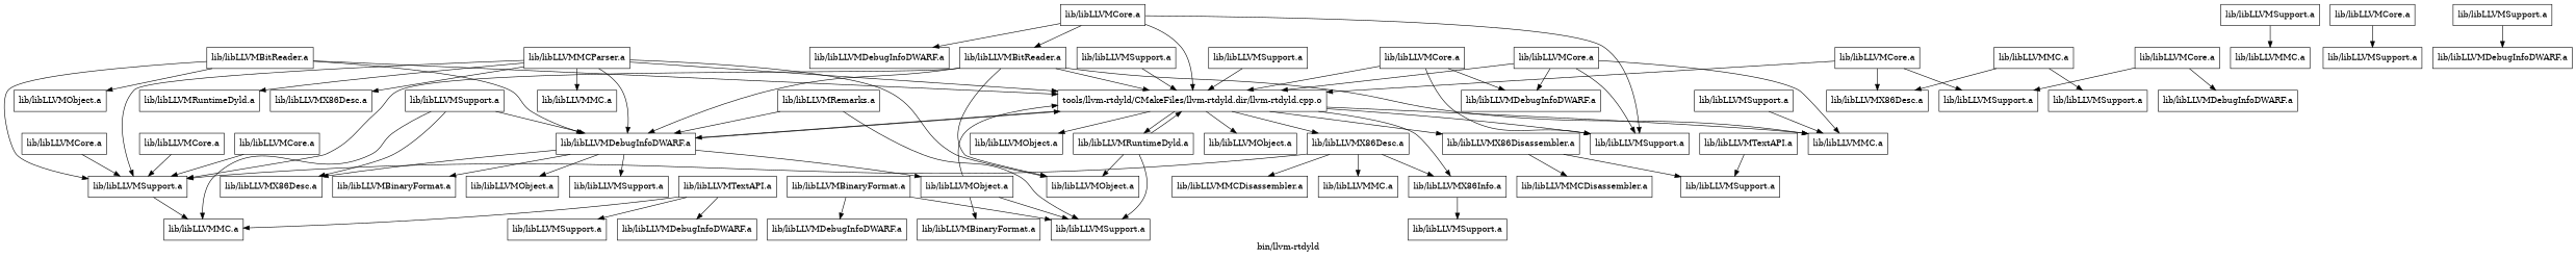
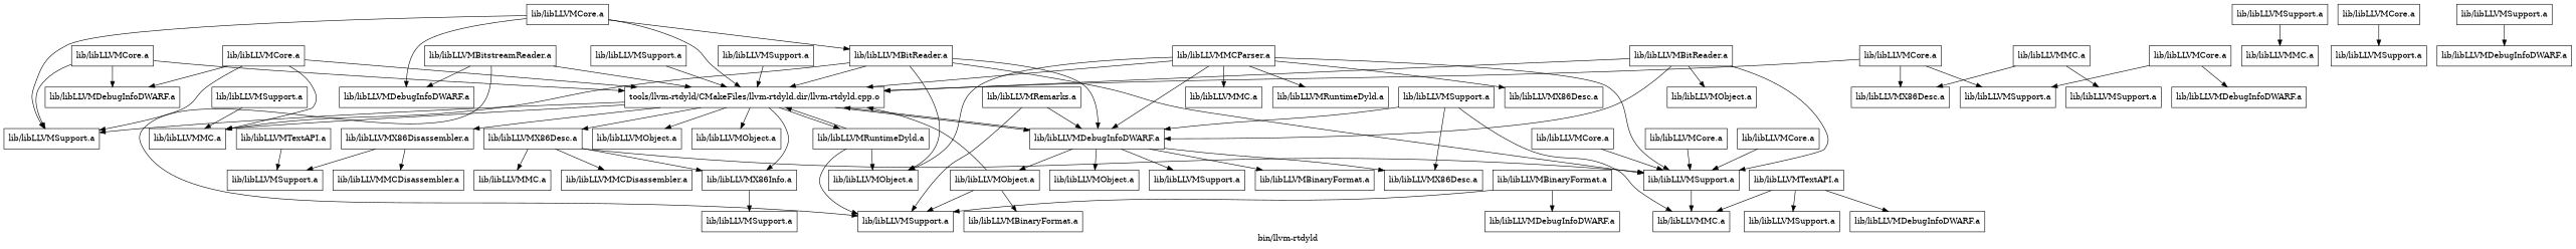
  digraph {
    label="bin/llvm-rtdyld"
    node [shape=record]
    n1 [label="{tools/llvm-rtdyld/CMakeFiles/llvm-rtdyld.dir/llvm-rtdyld.cpp.o}"]
    n2 [label="{lib/libLLVMX86Disassembler.a}"]
    n3 [label="{lib/libLLVMX86Desc.a}"]
    n4 [label="{lib/libLLVMX86Info.a}"]
    n5 [label="{lib/libLLVMDebugInfoDWARF.a}"]
    n6 [label="{lib/libLLVMObject.a}"]
    n7 [label="{lib/libLLVMMC.a}"]
    n8 [label="{lib/libLLVMObject.a}"]
    n9 [label="{lib/libLLVMRuntimeDyld.a}"]
    n10 [label="{lib/libLLVMSupport.a}"]
    n11 [label="{lib/libLLVMSupport.a}"]
    n12 [label="{lib/libLLVMMCDisassembler.a}"]
    n13 [label="{lib/libLLVMMC.a}"]
    n14 [label="{lib/libLLVMSupport.a}"]
    n15 [label="{lib/libLLVMMCDisassembler.a}"]
    n16 [label="{lib/libLLVMSupport.a}"]
    n17 [label="{lib/libLLVMX86Desc.a}"]
    n18 [label="{lib/libLLVMObject.a}"]
    n19 [label="{lib/libLLVMObject.a}"]
    n20 [label="{lib/libLLVMSupport.a}"]
    n21 [label="{lib/libLLVMBinaryFormat.a}"]
    n22 [label="{lib/libLLVMObject.a}"]
    n23 [label="{lib/libLLVMSupport.a}"]
    n24 [label="{lib/libLLVMMC.a}"]
    n25 [label="{lib/libLLVMBinaryFormat.a}"]
    n26 [label="{lib/libLLVMMC.a}"]
    n27 [label="{lib/libLLVMX86Desc.a}"]
    n28 [label="{lib/libLLVMSupport.a}"]
    n29 [label="{lib/libLLVMBitReader.a}"]
    n30 [label="{lib/libLLVMSupport.a}"]
    n31 [label="{lib/libLLVMBitReader.a}"]
    n32 [label="{lib/libLLVMObject.a}"]
    n33 [label="{lib/libLLVMMCParser.a}"]
    n34 [label="{lib/libLLVMX86Desc.a}"]
    n35 [label="{lib/libLLVMMC.a}"]
    n36 [label="{lib/libLLVMRuntimeDyld.a}"]
    n37 [label="{lib/libLLVMTextAPI.a}"]
    n38 [label="{lib/libLLVMSupport.a}"]
    n39 [label="{lib/libLLVMTextAPI.a}"]
    n40 [label="{lib/libLLVMDebugInfoDWARF.a}"]
    n41 [label="{lib/libLLVMSupport.a}"]
    n42 [label="{lib/libLLVMCore.a}"]
    n43 [label="{lib/libLLVMSupport.a}"]
    n44 [label="{lib/libLLVMSupport.a}"]
    n45 [label="{lib/libLLVMMC.a}"]
    n46 [label="{lib/libLLVMCore.a}"]
    n47 [label="{lib/libLLVMCore.a}"]
    n48 [label="{lib/libLLVMSupport.a}"]
    n49 [label="{lib/libLLVMCore.a}"]
    n50 [label="{lib/libLLVMDebugInfoDWARF.a}"]
    n51 [label="{lib/libLLVMCore.a}"]
    n52 [label="{lib/libLLVMSupport.a}"]
    n53 [label="{lib/libLLVMCore.a}"]
    n54 [label="{lib/libLLVMDebugInfoDWARF.a}"]
    n55 [label="{lib/libLLVMSupport.a}"]
    n56 [label="{lib/libLLVMCore.a}"]
    n57 [label="{lib/libLLVMCore.a}"]
    n58 [label="{lib/libLLVMDebugInfoDWARF.a}"]
    n59 [label="{lib/libLLVMSupport.a}"]
    n60 [label="{lib/libLLVMDebugInfoDWARF.a}"]
    n61 [label="{lib/libLLVMCore.a}"]
    n62 [label="{lib/libLLVMBinaryFormat.a}"]
    n63 [label="{lib/libLLVMDebugInfoDWARF.a}"]
    n64 [label="{lib/libLLVMRemarks.a}"]
+   n65 [label="{lib/libLLVMBitstreamReader.a}"]
    n1 -> n2
    n1 -> n3
    n1 -> n4
    n1 -> n5
    n1 -> n6
    n1 -> n7
    n1 -> n8
    n1 -> n9
    n1 -> n10
    n2 -> n11
    n2 -> n12
    n3 -> n4
    n3 -> n13
    n3 -> n14
    n3 -> n15
    n4 -> n16
    n5 -> n1
    n5 -> n17
    n5 -> n18
    n5 -> n19
    n5 -> n20
    n5 -> n21
    n9 -> n1
    n9 -> n22
    n9 -> n23
    n14 -> n24
    n18 -> n1
    n18 -> n23
    n18 -> n25
    n26 -> n27
    n26 -> n28
    n29 -> n1
    n29 -> n5
    n29 -> n7
    n29 -> n14
    n29 -> n22
    n30 -> n7
    n31 -> n1
    n31 -> n5
    n31 -> n14
    n31 -> n32
    n33 -> n1
    n33 -> n5
    n33 -> n14
    n33 -> n22
    n33 -> n34
    n33 -> n35
    n33 -> n36
    n37 -> n11
    n38 -> n5
    n38 -> n17
    n38 -> n24
    n39 -> n24
    n39 -> n40
    n39 -> n41
    n42 -> n1
    n42 -> n27
    n42 -> n43
    n44 -> n45
    n46 -> n14
    n47 -> n48
    n49 -> n43
    n49 -> n50
    n51 -> n14
    n52 -> n1
    n53 -> n1
    n53 -> n10
    n53 -> n29
    n53 -> n54
    n55 -> n1
    n56 -> n14
    n57 -> n1
    n57 -> n7
    n57 -> n10
    n57 -> n58
    n59 -> n60
    n61 -> n1
    n61 -> n10
    n61 -> n58
    n62 -> n23
    n62 -> n63
    n64 -> n5
    n64 -> n23
+   n65 -> n1
+   n65 -> n23
+   n65 -> n54
  }
